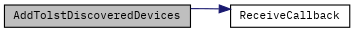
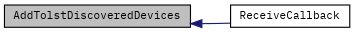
  digraph {
    rankdir=LR
    fontname="IBM Plex Mono"
    node [color=black fontname="IBM Plex Mono" fontsize=10 shape=record style=filled]
    n1 [fillcolor=grey75 fontcolor=black height=0.2 label=AddTolstDiscoveredDevices width=0.4]
    n2 [fillcolor=white height=0.2 label=ReceiveCallback width=0.4]
-   n2 -> n1 [color=midnightblue dir=back fontname="IBM Plex Mono" fontsize=10 labelfontname=Helvetica labelfontsize=10 style=solid]
+   n1 -> n2 [color=midnightblue dir=back fontname="IBM Plex Mono" fontsize=10 labelfontname=Helvetica labelfontsize=10 style=solid]
  }
